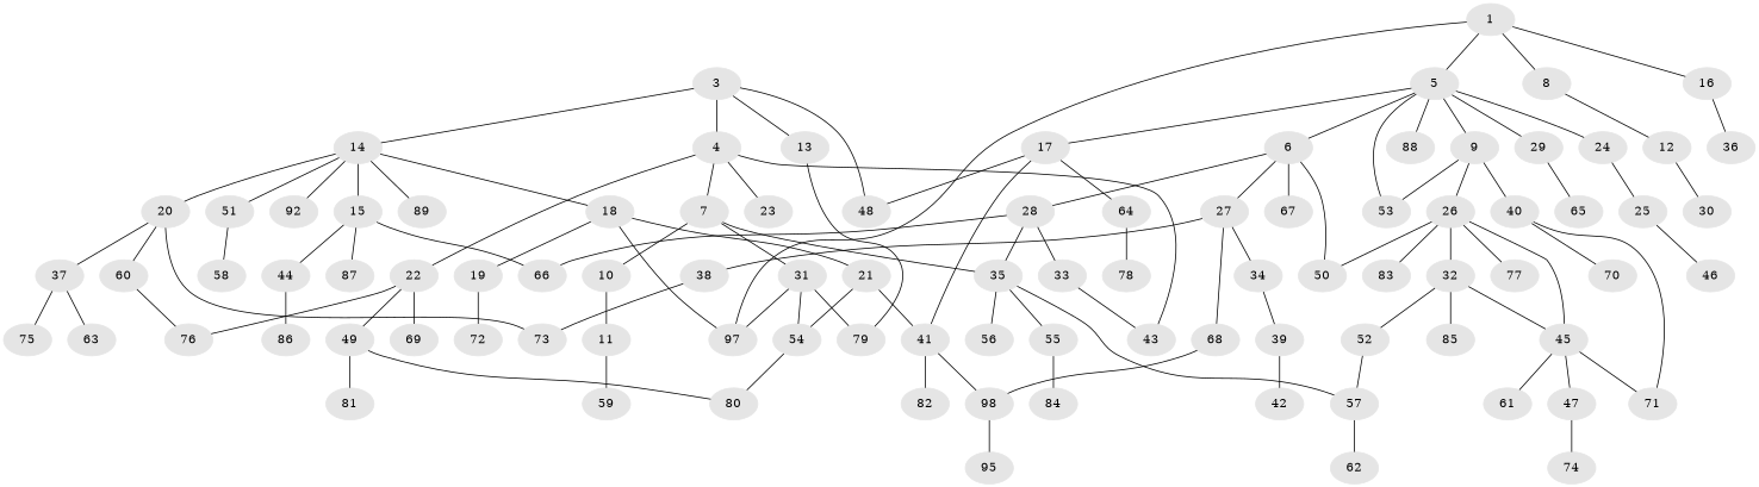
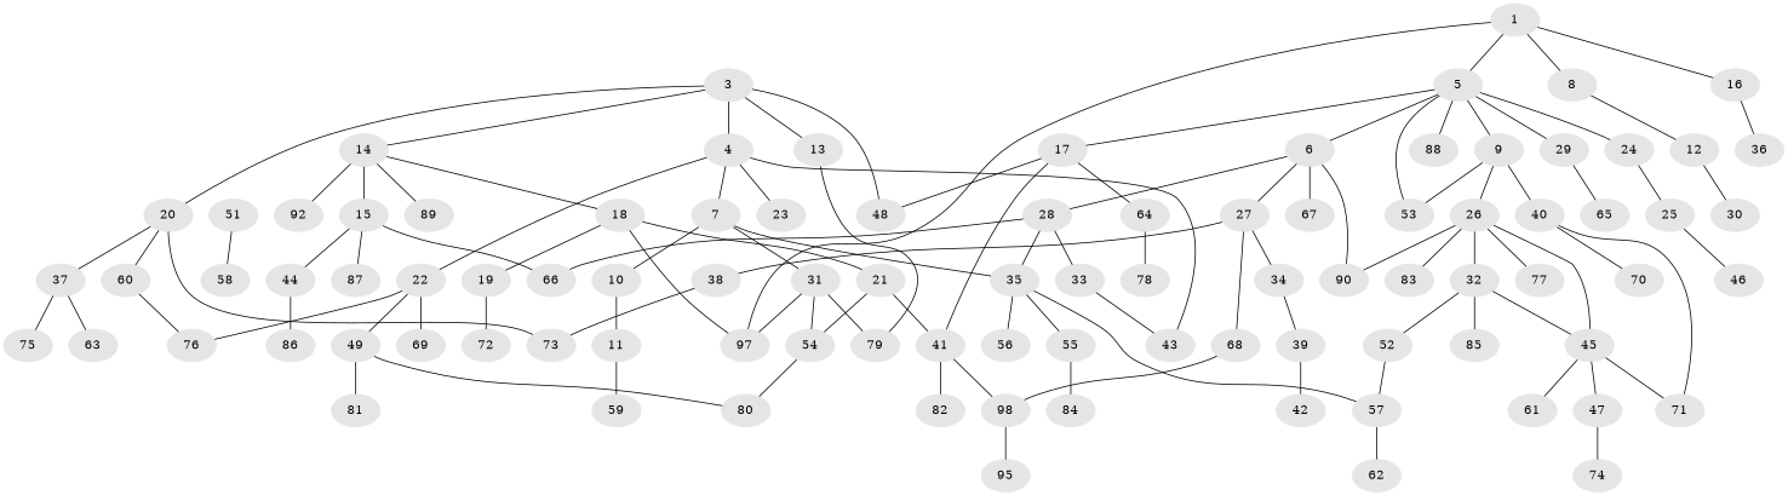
  graph {
    node [color=gray90 style=filled]
    1
    5
    8
    16
    n5 [label=97]
    6
    9
    17
    24
    29
    53
    88
    12
    36
    3
    20
    4
    13
    14
    48
    37
    60
    73
    7
    22
    23
    43
    79
    15
    18
    51
    89
    92
    10
    31
    35
    49
    69
    76
    27
    28
-   50
+   50 [label=90]
    67
    26
    40
    41
    64
    25
    65
    34
    38
    68
    66
    33
    11
    54
    55
    56
    57
    30
    32
    45
    77
    83
    70
    71
    59
    44
    87
    19
    21
    58
    86
    82
    n75 [label=98]
    78
    72
    63
    75
    80
    81
    46
    52
    85
    47
    61
    39
    42
    84
    62
    n91 [label=95]
    74
    1 -- 5
    1 -- 8
    1 -- 16
    1 -- n5
    5 -- 6
    5 -- 9
    5 -- 17
    5 -- 24
    5 -- 29
    5 -- 53
    5 -- 88
    8 -- 12
    16 -- 36
    6 -- 27
    6 -- 28
    6 -- 50
    6 -- 67
    9 -- 53
    9 -- 26
    9 -- 40
    17 -- 48
    17 -- 41
    17 -- 64
    24 -- 25
    29 -- 65
    12 -- 30
-   14 -- 20
+   3 -- 20
    3 -- 4
    3 -- 13
    3 -- 14
    3 -- 48
    20 -- 37
    20 -- 60
    20 -- 73
    4 -- 7
    4 -- 22
    4 -- 23
    4 -- 43
    13 -- 79
    14 -- 15
    14 -- 18
-   14 -- 51
    14 -- 89
    14 -- 92
    37 -- 63
    37 -- 75
    60 -- 76
    7 -- 10
    7 -- 31
    7 -- 35
    22 -- 49
    22 -- 69
    22 -- 76
    15 -- 66
    15 -- 44
    15 -- 87
    18 -- n5
    18 -- 19
    18 -- 21
    51 -- 58
    10 -- 11
    31 -- n5
    31 -- 79
    31 -- 54
    35 -- 55
    35 -- 56
    35 -- 57
    49 -- 80
    49 -- 81
    27 -- 34
    27 -- 38
    27 -- 68
    28 -- 35
    28 -- 66
    28 -- 33
    26 -- 50
    26 -- 32
    26 -- 45
    26 -- 77
    26 -- 83
    40 -- 70
    40 -- 71
    41 -- 82
    41 -- n75
    64 -- 78
    25 -- 46
    34 -- 39
    38 -- 73
    68 -- n75
    33 -- 43
    11 -- 59
    54 -- 80
    55 -- 84
    57 -- 62
    32 -- 45
    32 -- 52
    32 -- 85
    45 -- 71
    45 -- 47
    45 -- 61
    44 -- 86
    19 -- 72
    21 -- 41
    21 -- 54
    n75 -- n91
    52 -- 57
    47 -- 74
    39 -- 42
  }
